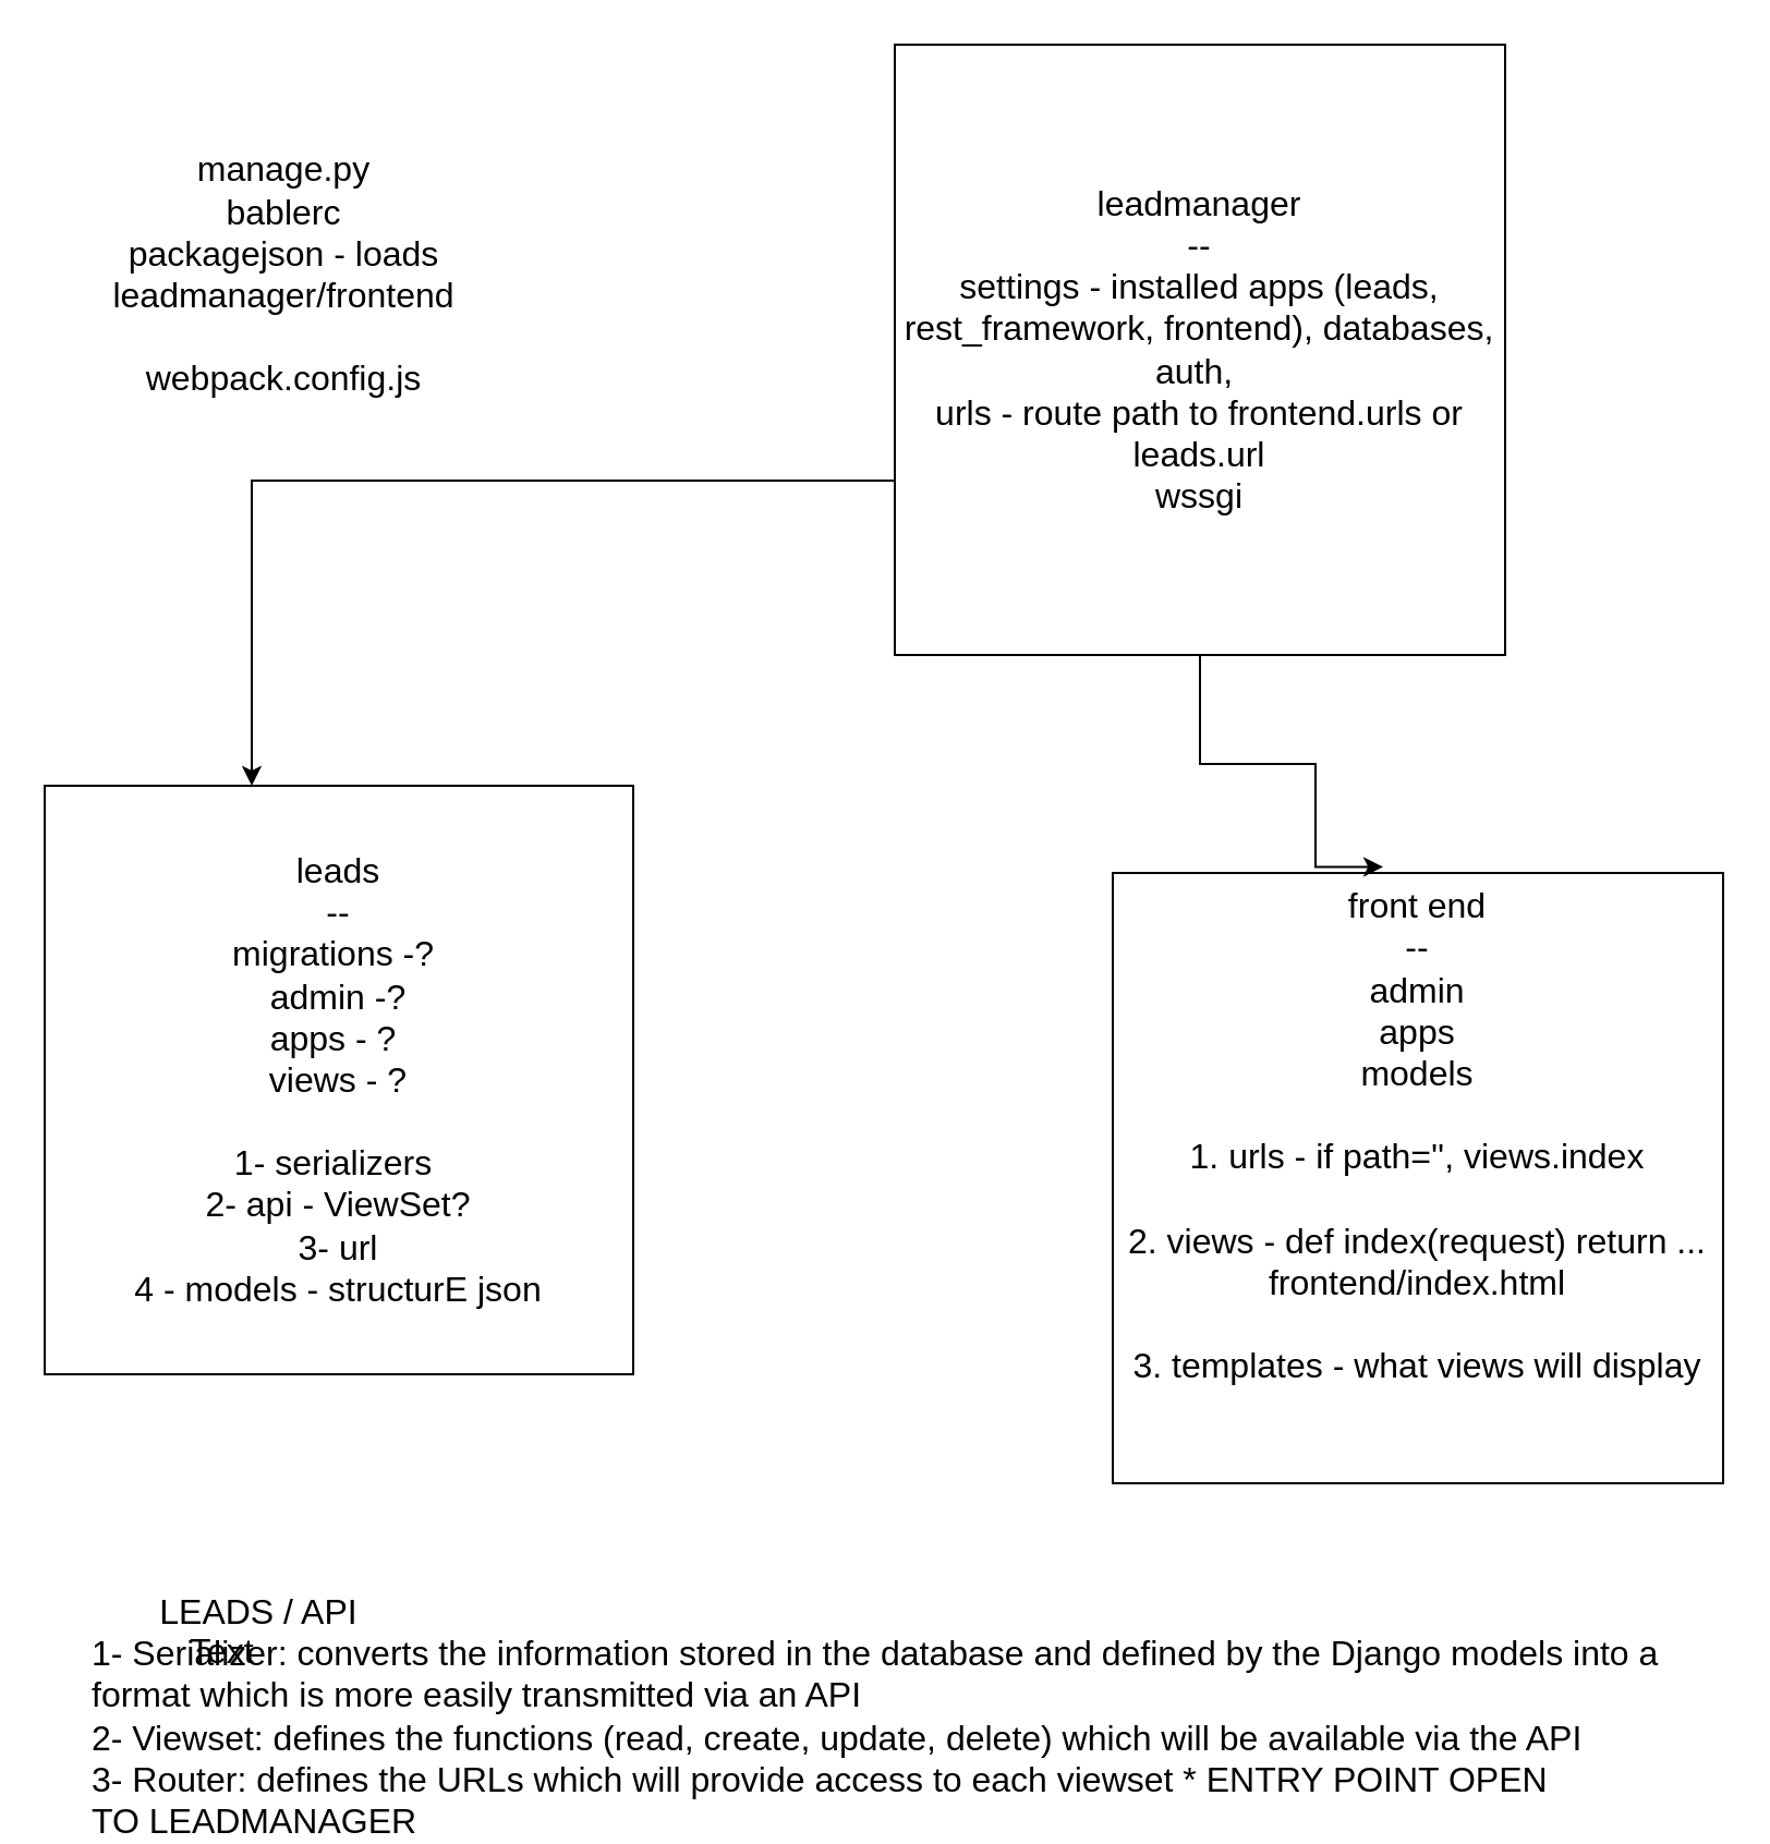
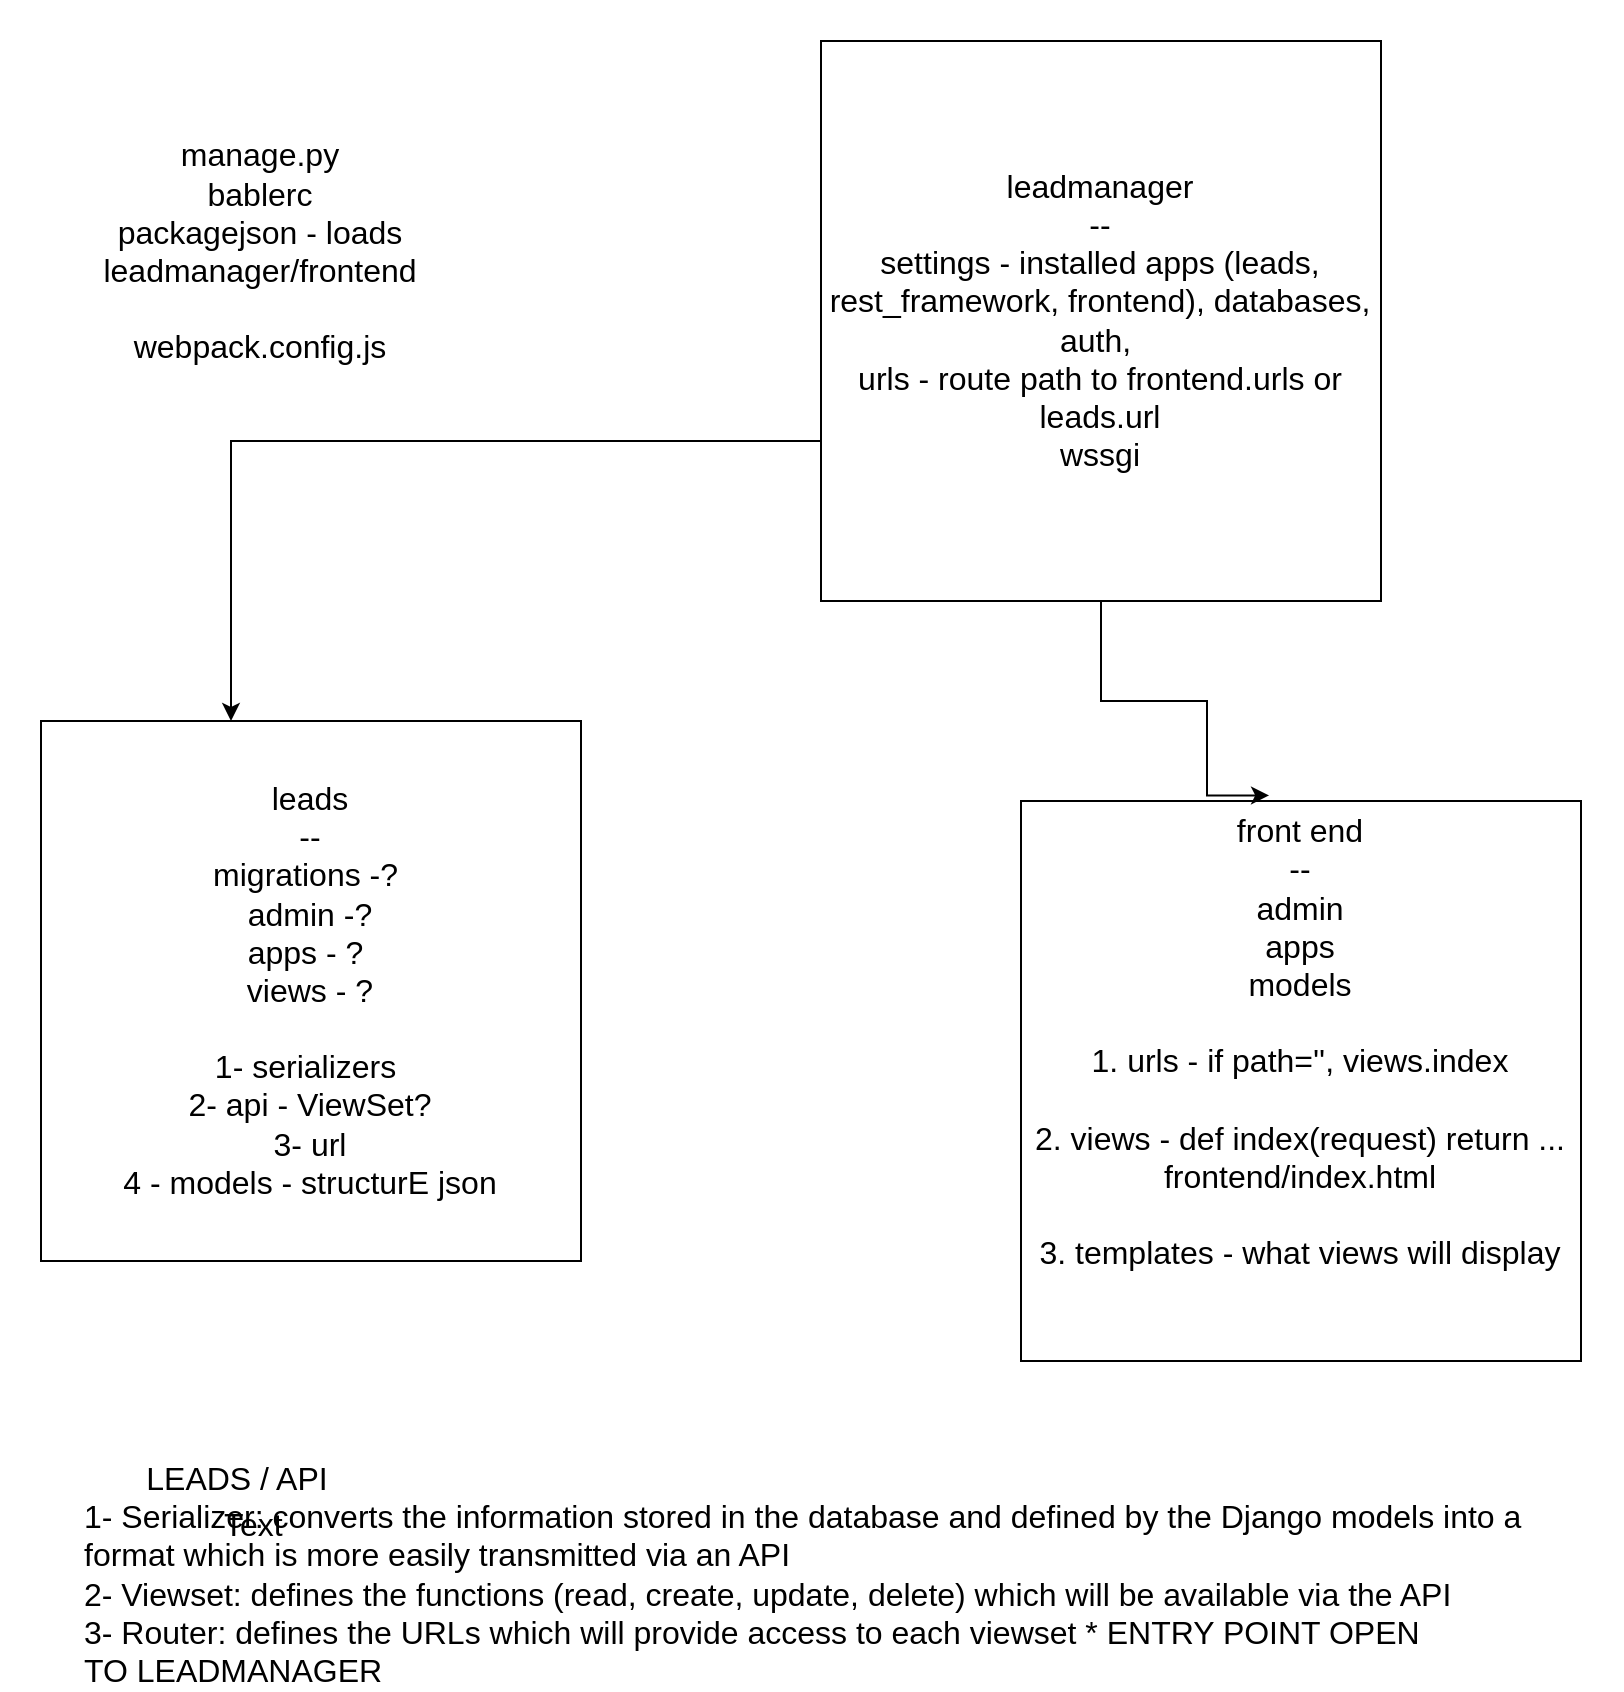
  <mxCell id="0" />
  <mxCell id="1" parent="0" />
  <mxCell id="2" value="front end&lt;br style=&quot;font-size: 16px;&quot;&gt;--&lt;br style=&quot;font-size: 16px;&quot;&gt;admin&lt;br style=&quot;font-size: 16px;&quot;&gt;apps&lt;br style=&quot;font-size: 16px;&quot;&gt;models&lt;br style=&quot;font-size: 16px;&quot;&gt;&lt;br style=&quot;font-size: 16px;&quot;&gt;1. urls - if path='', views.index&lt;br style=&quot;font-size: 16px;&quot;&gt;&lt;br style=&quot;font-size: 16px;&quot;&gt;2. views - def index(request) return ... frontend/index.html&lt;br style=&quot;font-size: 16px;&quot;&gt;&lt;br style=&quot;font-size: 16px;&quot;&gt;3. templates - what views will display&lt;br style=&quot;font-size: 16px;&quot;&gt;&lt;br style=&quot;font-size: 16px;&quot;&gt;&lt;br style=&quot;font-size: 16px;&quot;&gt;" style="whiteSpace=wrap;html=1;aspect=fixed;fontSize=16;" vertex="1" parent="1"><mxGeometry x="510" y="400" width="280" height="280" as="geometry" /></mxCell>
  <mxCell id="3" style="edgeStyle=orthogonalEdgeStyle;rounded=0;orthogonalLoop=1;jettySize=auto;html=1;exitX=0;exitY=0.5;exitDx=0;exitDy=0;fontSize=16;" edge="1" parent="1" source="5" target="6"><mxGeometry relative="1" as="geometry"><Array as="points"><mxPoint x="410" y="220" /><mxPoint x="115" y="220" /></Array></mxGeometry></mxCell>
  <mxCell id="4" style="edgeStyle=orthogonalEdgeStyle;rounded=0;orthogonalLoop=1;jettySize=auto;html=1;exitX=0.5;exitY=1;exitDx=0;exitDy=0;entryX=0.443;entryY=-0.01;entryDx=0;entryDy=0;entryPerimeter=0;fontSize=16;" edge="1" parent="1" source="5" target="2"><mxGeometry relative="1" as="geometry"><Array as="points"><mxPoint x="550" y="350" /><mxPoint x="603" y="350" /></Array></mxGeometry></mxCell>
  <mxCell id="5" value="leadmanager&lt;br style=&quot;font-size: 16px;&quot;&gt;--&lt;br style=&quot;font-size: 16px;&quot;&gt;settings - installed apps (leads, rest_framework, frontend), databases, auth,&amp;nbsp;&lt;br style=&quot;font-size: 16px;&quot;&gt;urls - route path to frontend.urls or leads.url&lt;br style=&quot;font-size: 16px;&quot;&gt;wssgi&lt;br style=&quot;font-size: 16px;&quot;&gt;" style="whiteSpace=wrap;html=1;aspect=fixed;fontSize=16;" vertex="1" parent="1"><mxGeometry x="410" y="20" width="280" height="280" as="geometry" /></mxCell>
  <mxCell id="6" value="leads&lt;br style=&quot;font-size: 16px;&quot;&gt;--&lt;br style=&quot;font-size: 16px;&quot;&gt;migrations -?&amp;nbsp;&lt;br style=&quot;font-size: 16px;&quot;&gt;admin -?&lt;br style=&quot;font-size: 16px;&quot;&gt;apps - ?&amp;nbsp;&lt;br style=&quot;font-size: 16px;&quot;&gt;views - ?&lt;br style=&quot;font-size: 16px;&quot;&gt;&amp;nbsp;&lt;br style=&quot;font-size: 16px;&quot;&gt;1- serializers&amp;nbsp;&lt;br style=&quot;font-size: 16px;&quot;&gt;2- api - ViewSet?&lt;br style=&quot;font-size: 16px;&quot;&gt;3- url&lt;br style=&quot;font-size: 16px;&quot;&gt;4 - models - structurE json&lt;br style=&quot;font-size: 16px;&quot;&gt;" style="whiteSpace=wrap;html=1;aspect=fixed;fontSize=16;" vertex="1" parent="1"><mxGeometry x="20" y="360" width="270" height="270" as="geometry" /></mxCell>
  <mxCell id="7" value="manage.py&lt;br style=&quot;font-size: 16px;&quot;&gt;bablerc&lt;br style=&quot;font-size: 16px;&quot;&gt;packagejson - loads leadmanager/frontend&lt;br style=&quot;font-size: 16px;&quot;&gt;&lt;br style=&quot;font-size: 16px;&quot;&gt;webpack.config.js&lt;br style=&quot;font-size: 16px;&quot;&gt;&lt;br style=&quot;font-size: 16px;&quot;&gt;" style="text;html=1;strokeColor=none;fillColor=none;align=center;verticalAlign=middle;whiteSpace=wrap;rounded=0;fontSize=16;" vertex="1" parent="1"><mxGeometry x="50" y="70" width="160" height="130" as="geometry" /></mxCell>
- <mxCell id="8" value="Text" style="text;html=1;resizable=0;points=[];autosize=1;align=left;verticalAlign=top;spacingTop=-4;fontSize=16;" vertex="1" parent="1"><mxGeometry x="85" y="745" width="40" height="20" as="geometry" /></mxCell>
+ <mxCell id="8" value="Text" style="text;html=1;resizable=0;points=[];autosize=1;align=left;verticalAlign=top;spacingTop=-4;fontSize=16;" vertex="1" parent="1"><mxGeometry x="110" y="750" width="40" height="20" as="geometry" /></mxCell>
  <mxCell id="9" value="&amp;nbsp; &amp;nbsp; &amp;nbsp; &amp;nbsp;LEADS / API&lt;br style=&quot;font-size: 16px&quot;&gt;1- Serializer: converts the information stored in the database and defined by the&amp;nbsp;Django models&amp;nbsp;into a &lt;br style=&quot;font-size: 16px&quot;&gt;format which is more easily transmitted via an API&lt;br style=&quot;font-size: 16px&quot;&gt;2- Viewset: defines the functions (read, create, update, delete) which will be available via the API&lt;br style=&quot;font-size: 16px&quot;&gt;3- Router: defines the URLs which will provide access to each viewset * ENTRY POINT OPEN &lt;br&gt;TO LEADMANAGER" style="text;html=1;fontSize=16;" vertex="1" parent="1"><mxGeometry x="40" y="722.5" width="600" height="95" as="geometry" /></mxCell>
